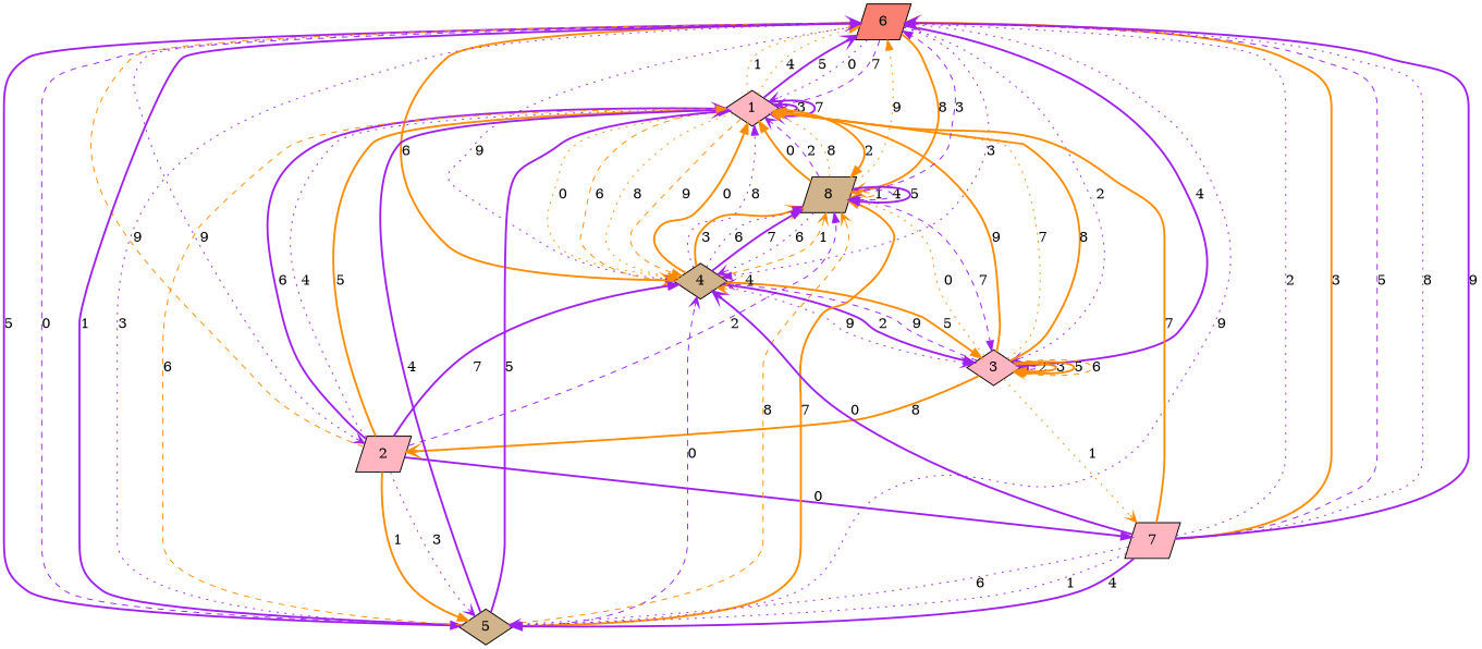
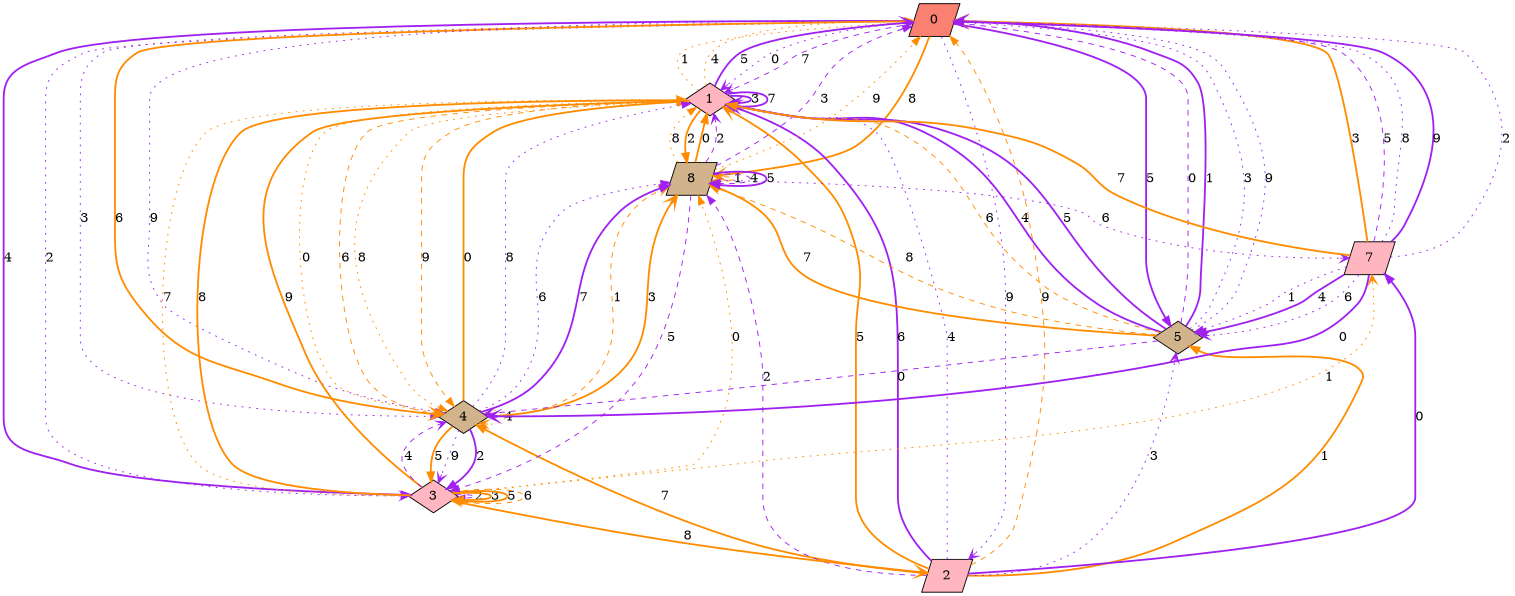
  digraph {
    node [fillcolor=lightpink shape=parallelogram style=filled]
    edge [arrowhead=normal color=purple style=bold]
-   n1 [fillcolor=salmon label=6]
+   n1 [fillcolor=salmon label=0]
    n2 [label=1 shape=diamond]
    n3 [label=2]
    n4 [label=3 shape=diamond]
    n5 [fillcolor=tan label=4 shape=diamond]
    n6 [fillcolor=tan label=5 shape=diamond]
    n7 [fillcolor=tan label=8]
    n8 [label=7]
    n1 -> n2 [arrowhead=vee label=0 style=dotted]
    n1 -> n2 [arrowhead=vee label=7 style=dashed]
    n1 -> n3 [arrowhead=vee label=9 style=dotted]
    n1 -> n4 [arrowhead=vee label=2 style=dotted]
    n1 -> n4 [label=4]
    n1 -> n5 [label=3 style=dotted]
    n1 -> n5 [arrowhead=vee color=darkorange label=6]
    n1 -> n5 [label=9 style=dotted]
    n1 -> n6 [label=5]
    n1 -> n7 [arrowhead=vee color=darkorange label=8]
    n2 -> n1 [arrowhead=vee color=darkorange label=1 style=dotted]
    n2 -> n1 [color=darkorange label=4 style=dotted]
    n2 -> n1 [arrowhead=vee label=5]
    n2 -> n2 [arrowhead=vee label=3]
    n2 -> n2 [arrowhead=vee label=7]
    n2 -> n5 [color=darkorange label=0 style=dotted]
    n2 -> n5 [arrowhead=vee color=darkorange label=6 style=dashed]
    n2 -> n5 [color=darkorange label=8 style=dotted]
    n2 -> n5 [color=darkorange label=9 style=dashed]
    n2 -> n7 [color=darkorange label=2]
    n3 -> n1 [color=darkorange label=9 style=dashed]
    n3 -> n2 [arrowhead=vee label=4 style=dotted]
    n3 -> n2 [arrowhead=vee color=darkorange label=5]
    n3 -> n2 [label=6]
-   n3 -> n5 [label=7]
+   n3 -> n5 [color=darkorange label=7]
    n3 -> n6 [color=darkorange label=1]
    n3 -> n6 [arrowhead=vee label=3 style=dotted]
    n3 -> n7 [label=2 style=dashed]
    n3 -> n8 [label=0]
    n4 -> n2 [arrowhead=vee color=darkorange label=7 style=dotted]
    n4 -> n2 [color=darkorange label=8]
    n4 -> n2 [color=darkorange label=9]
    n4 -> n3 [arrowhead=vee color=darkorange label=8]
    n4 -> n4 [label=2 style=dashed]
    n4 -> n4 [color=darkorange label=3]
    n4 -> n4 [color=darkorange label=5]
    n4 -> n4 [arrowhead=vee color=darkorange label=6 style=dashed]
-   n4 -> n5 [arrowhead=vee label=9 style=dashed]
+   n4 -> n5 [arrowhead=vee label=4 style=dashed]
    n4 -> n7 [color=darkorange label=0 style=dotted]
    n4 -> n8 [arrowhead=vee color=darkorange label=1 style=dotted]
    n5 -> n2 [color=darkorange label=0]
    n5 -> n2 [label=8 style=dotted]
    n5 -> n4 [label=2]
    n5 -> n4 [color=darkorange label=5]
    n5 -> n4 [arrowhead=vee label=9 style=dotted]
    n5 -> n5 [arrowhead=vee color=darkorange label=4 style=dotted]
    n5 -> n7 [arrowhead=vee color=darkorange label=1 style=dashed]
    n5 -> n7 [arrowhead=vee color=darkorange label=3]
    n5 -> n7 [label=6 style=dotted]
    n5 -> n7 [label=7]
    n6 -> n1 [label=0 style=dashed]
    n6 -> n1 [arrowhead=vee label=1]
    n6 -> n1 [label=3 style=dotted]
    n6 -> n1 [arrowhead=vee label=9 style=dotted]
    n6 -> n2 [arrowhead=vee label=4]
    n6 -> n2 [label=5]
    n6 -> n2 [color=darkorange label=6 style=dashed]
    n6 -> n5 [arrowhead=vee label=0 style=dashed]
    n6 -> n7 [color=darkorange label=7]
    n6 -> n7 [arrowhead=vee color=darkorange label=8 style=dashed]
    n7 -> n1 [label=3 style=dashed]
    n7 -> n1 [color=darkorange label=9 style=dotted]
    n7 -> n2 [color=darkorange label=0]
    n7 -> n2 [arrowhead=vee label=2 style=dashed]
    n7 -> n2 [color=darkorange label=8 style=dotted]
-   n7 -> n4 [label=7 style=dashed]
-   n7 -> n5 [arrowhead=vee label=6 style=dotted]
+   n7 -> n4 [label=5 style=dashed]
+   n7 -> n8 [arrowhead=vee label=6 style=dotted]
    n7 -> n7 [arrowhead=vee color=darkorange label=1 style=dashed]
    n7 -> n7 [arrowhead=vee label=4 style=dashed]
    n7 -> n7 [label=5]
    n8 -> n1 [arrowhead=vee label=2 style=dotted]
    n8 -> n1 [arrowhead=vee color=darkorange label=3]
    n8 -> n1 [label=5 style=dashed]
    n8 -> n1 [arrowhead=vee label=8 style=dotted]
    n8 -> n1 [arrowhead=vee label=9]
    n8 -> n2 [color=darkorange label=7]
    n8 -> n5 [arrowhead=vee label=0]
    n8 -> n6 [label=1 style=dotted]
    n8 -> n6 [label=4]
    n8 -> n6 [arrowhead=vee label=6 style=dotted]
  }
